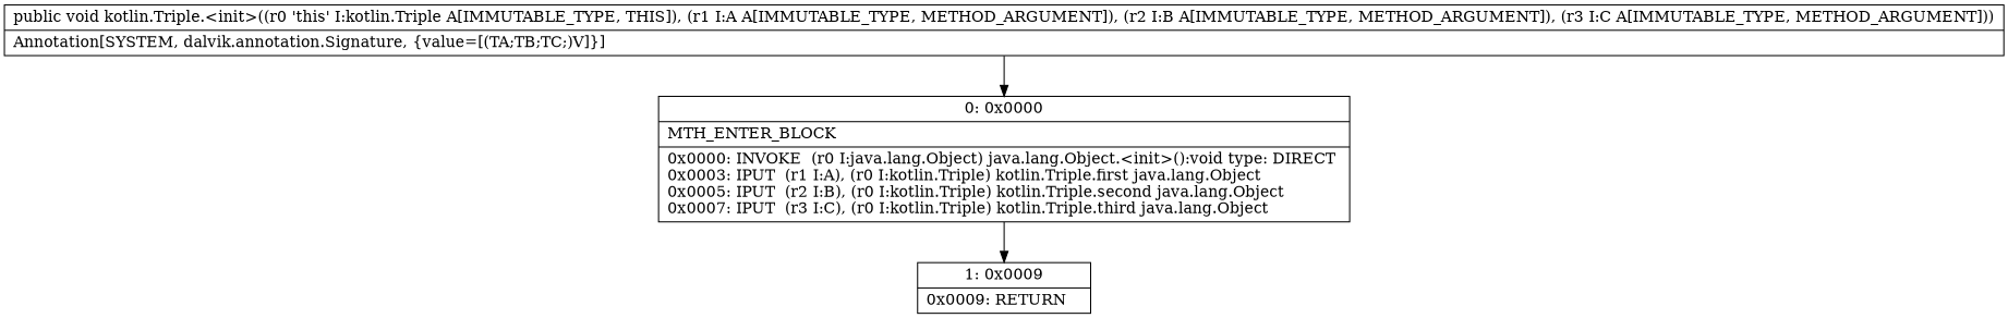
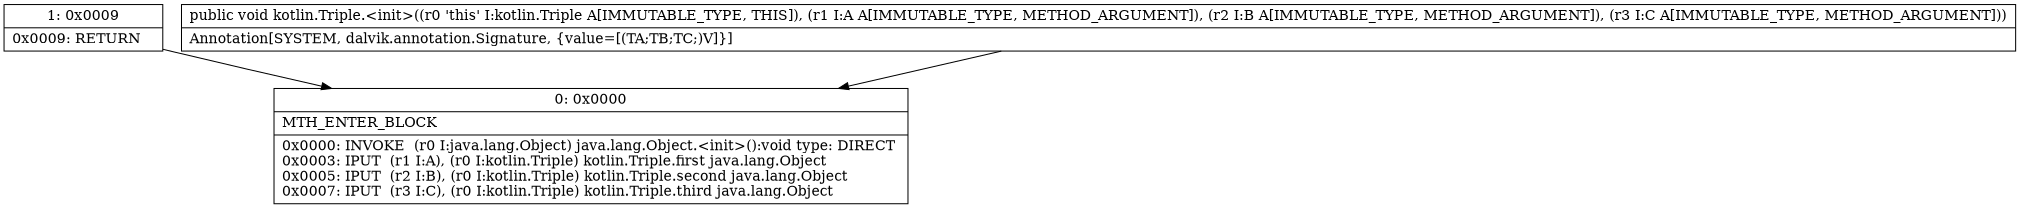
  digraph {
    node [shape=record]
    n1 [label="{0\:\ 0x0000|MTH_ENTER_BLOCK\l|0x0000: INVOKE  (r0 I:java.lang.Object) java.lang.Object.\<init\>():void type: DIRECT \l0x0003: IPUT  (r1 I:A), (r0 I:kotlin.Triple) kotlin.Triple.first java.lang.Object \l0x0005: IPUT  (r2 I:B), (r0 I:kotlin.Triple) kotlin.Triple.second java.lang.Object \l0x0007: IPUT  (r3 I:C), (r0 I:kotlin.Triple) kotlin.Triple.third java.lang.Object \l}"]
    n2 [label="{1\:\ 0x0009|0x0009: RETURN   \l}"]
    n3 [label="{public void kotlin.Triple.\<init\>((r0 'this' I:kotlin.Triple A[IMMUTABLE_TYPE, THIS]), (r1 I:A A[IMMUTABLE_TYPE, METHOD_ARGUMENT]), (r2 I:B A[IMMUTABLE_TYPE, METHOD_ARGUMENT]), (r3 I:C A[IMMUTABLE_TYPE, METHOD_ARGUMENT]))  | Annotation[SYSTEM, dalvik.annotation.Signature, \{value=[(TA;TB;TC;)V]\}]\l}"]
-   n1 -> n2
+   n2 -> n1
    n3 -> n1
  }
